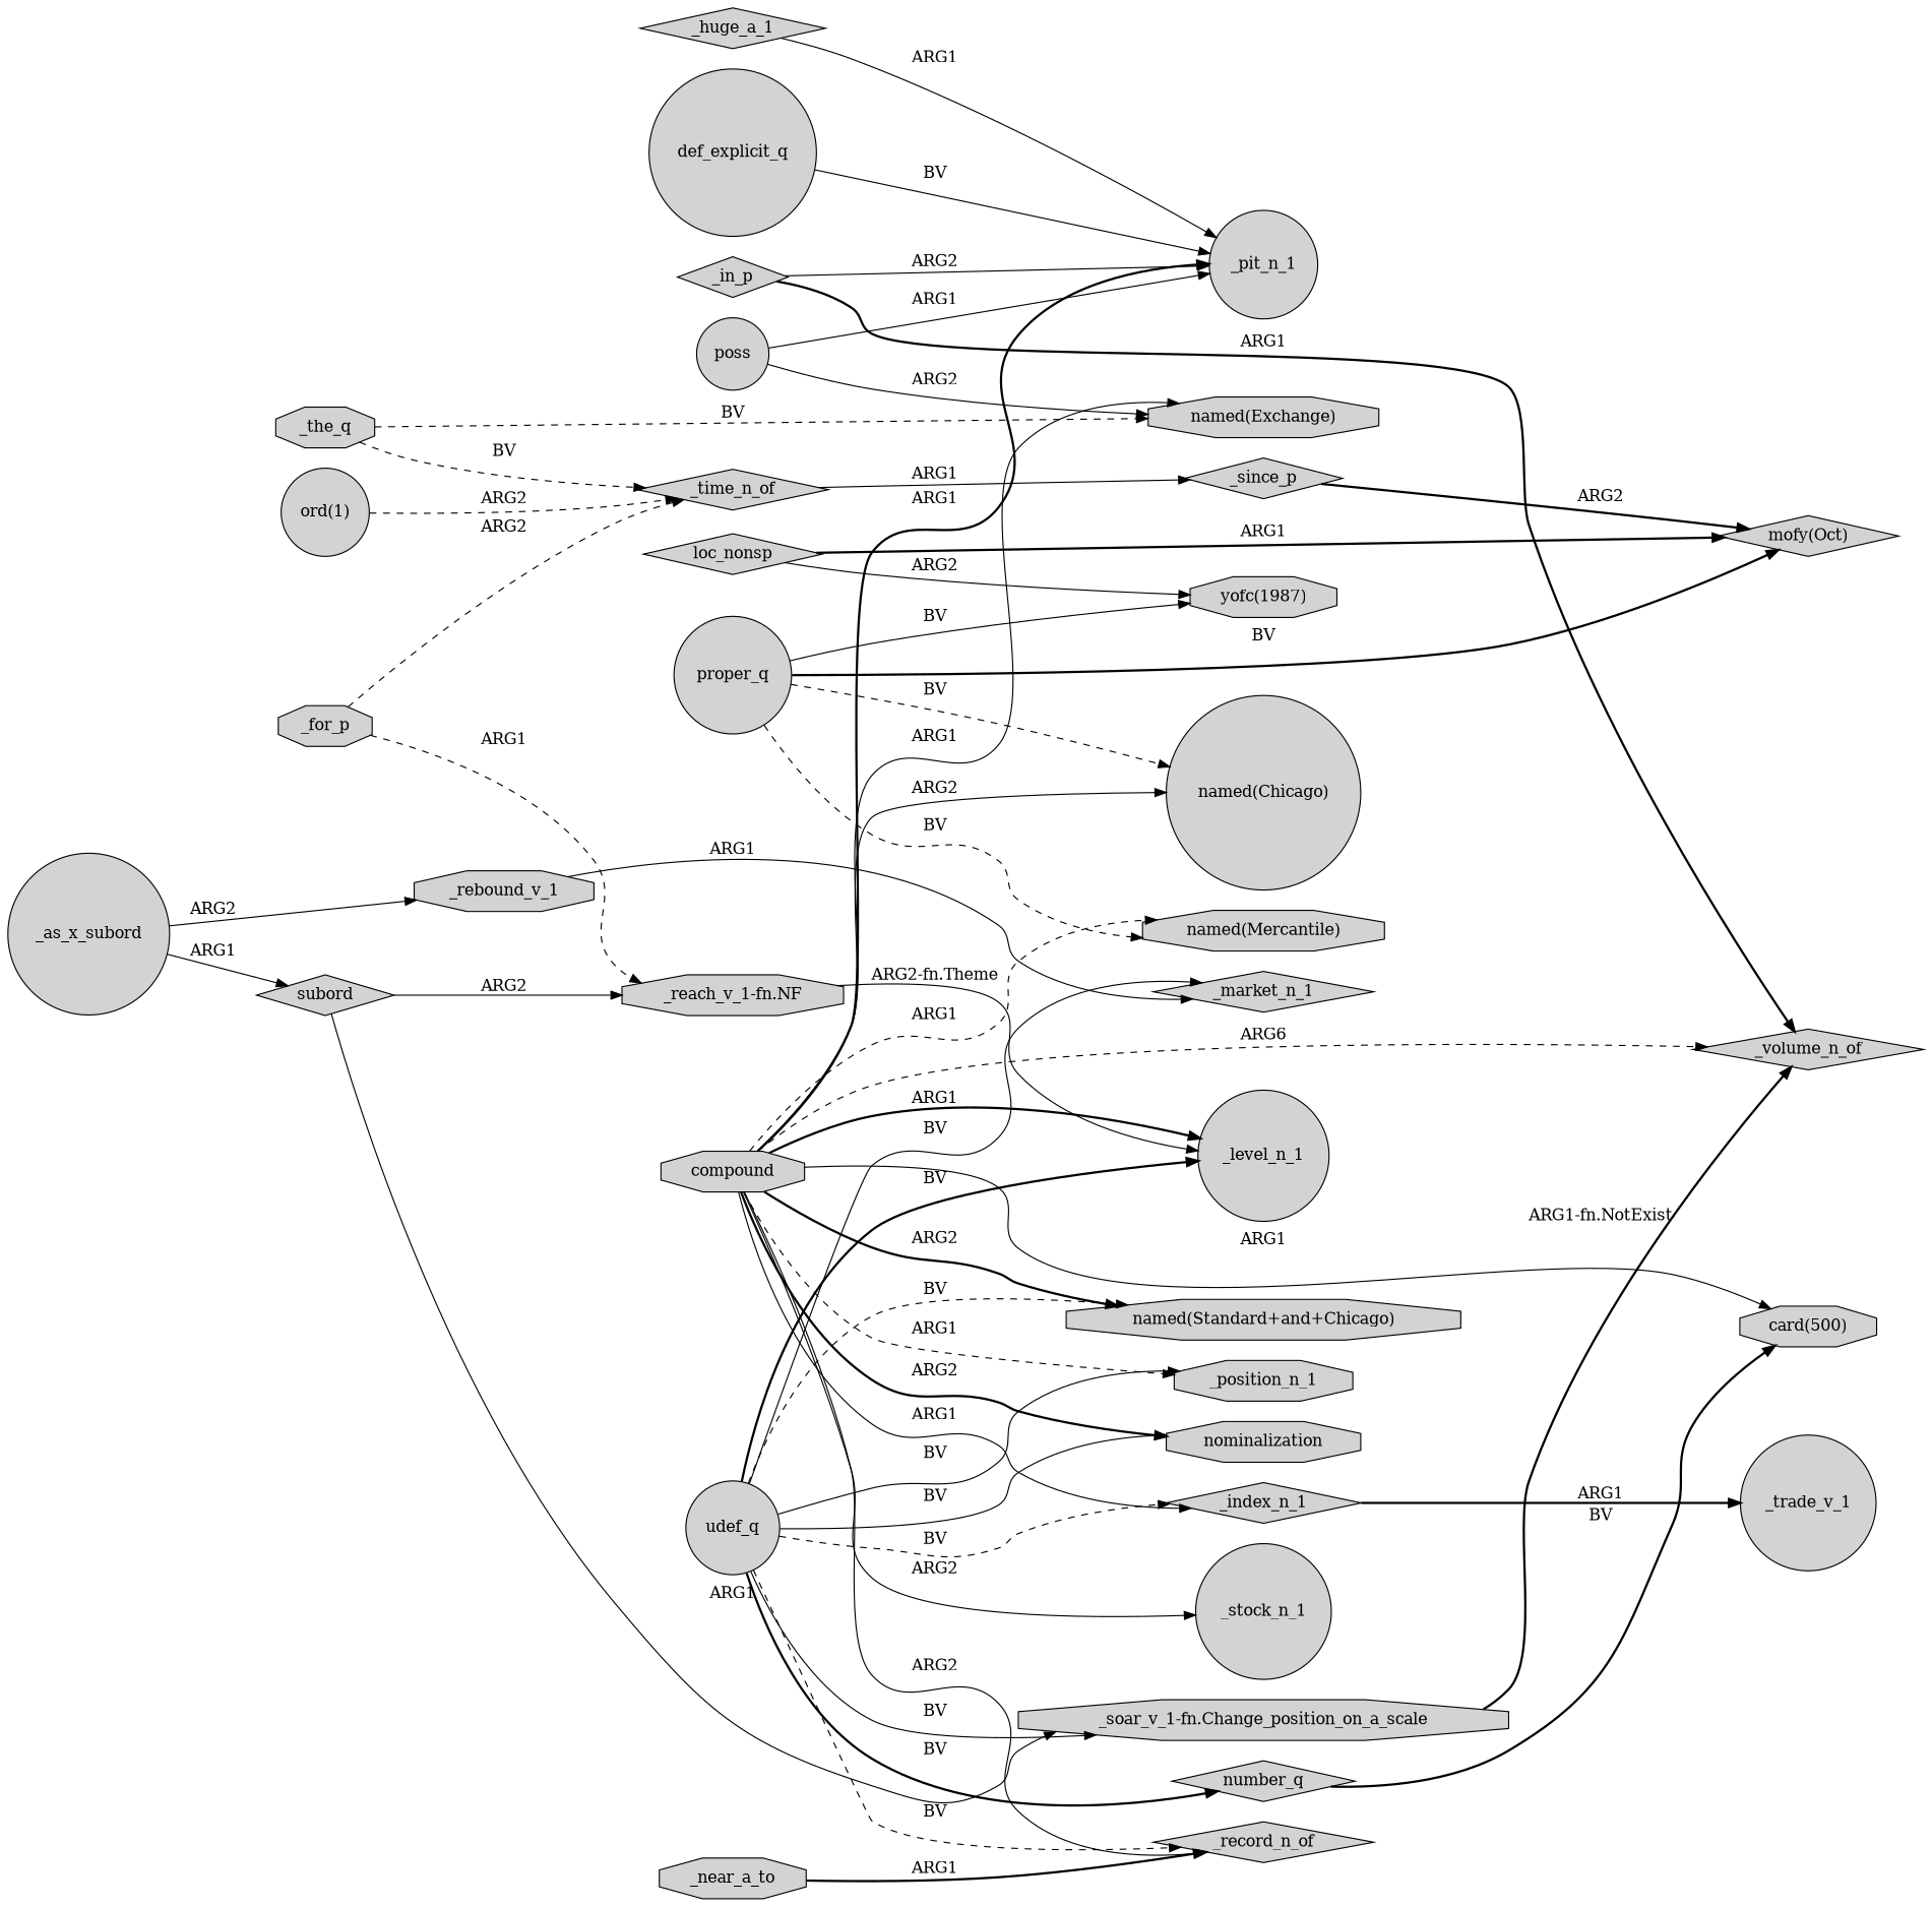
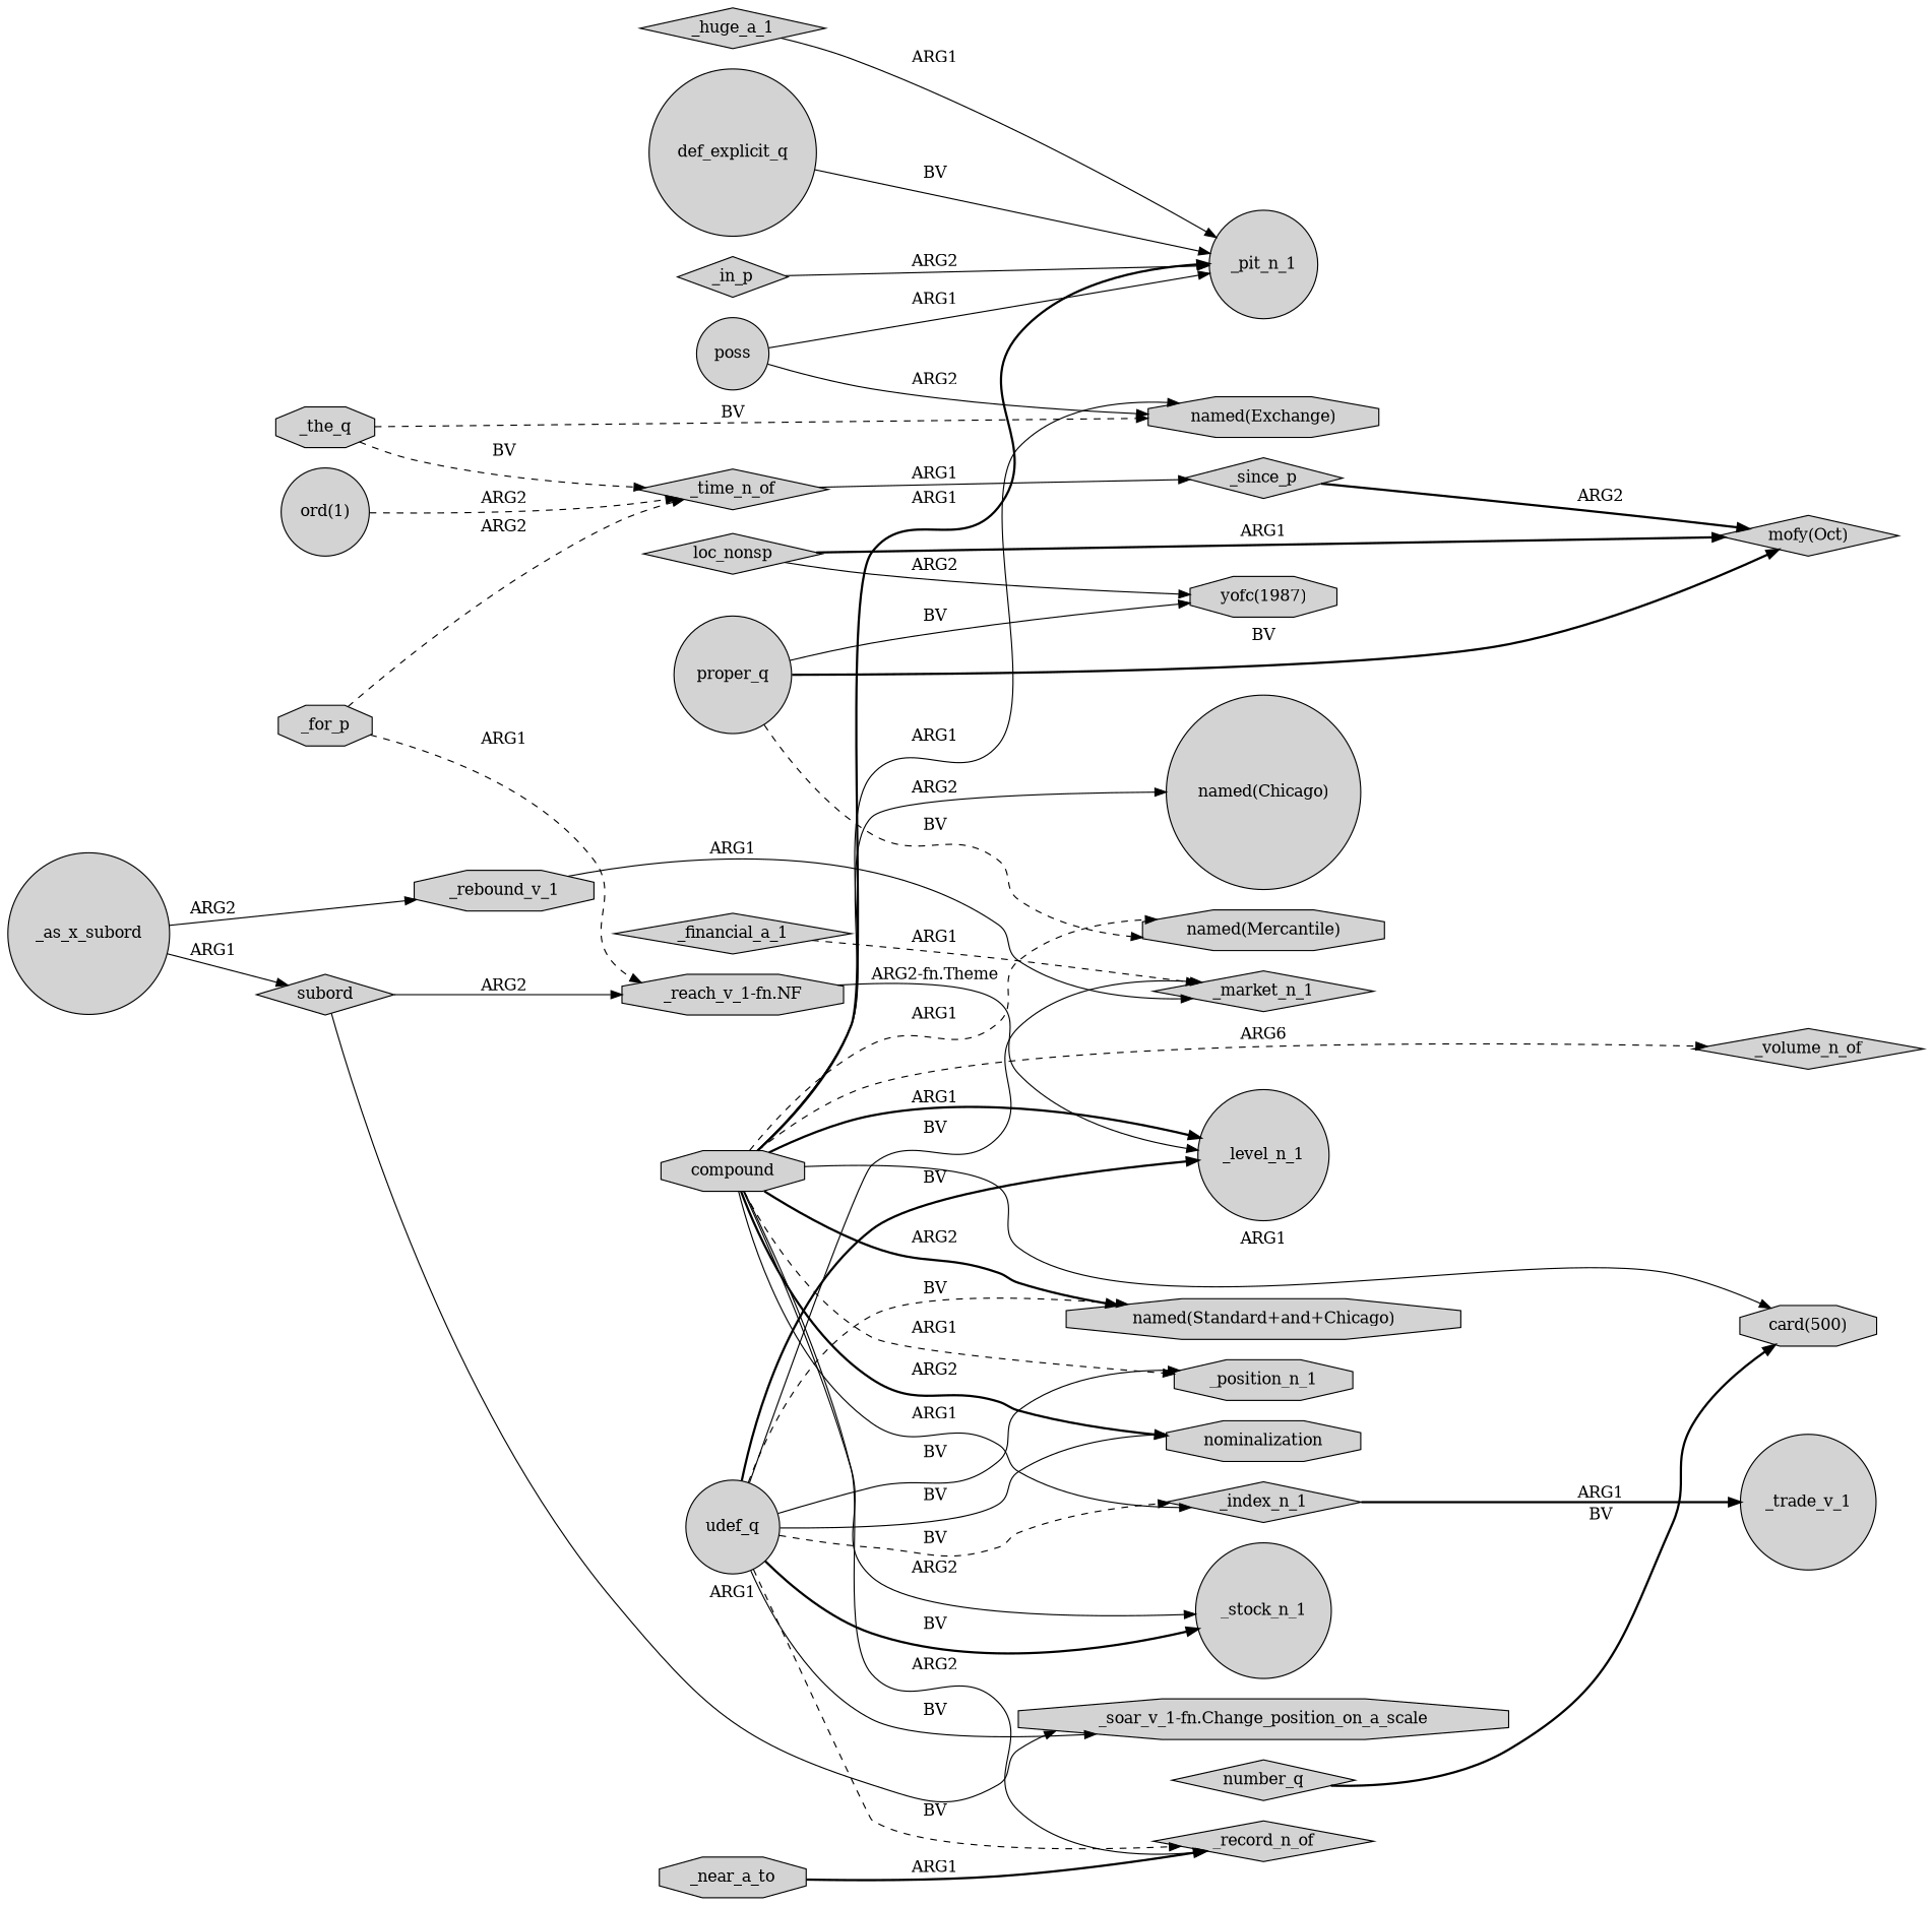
  digraph {
    rankdir=LR
    node [shape=octagon style=filled]
    edge [style=solid]
    _as_x_subord [shape=circle]
    subord [shape=diamond]
    _rebound_v_1
    "_soar_v_1-fn.Change_position_on_a_scale"
    "_reach_v_1-fn.NF"
    _market_n_1 [shape=diamond]
    _volume_n_of [shape=diamond]
    _level_n_1 [shape=circle]
    _since_p [shape=diamond]
    "mofy(Oct)" [shape=diamond]
    _time_n_of [shape=diamond]
    _in_p [shape=diamond]
    _pit_n_1 [shape=circle]
    compound
    n15 [label=_position_n_1]
    n16 [label="named(Standard+and+Chicago)"]
    _record_n_of [shape=diamond]
    "named(Exchange)"
    nominalization
    "named(Mercantile)"
    "named(Chicago)" [shape=circle]
    _index_n_1 [shape=diamond]
    _stock_n_1 [shape=circle]
    "card(500)"
    _trade_v_1 [shape=circle]
    loc_nonsp [shape=diamond]
    "yofc(1987)"
    _huge_a_1 [shape=diamond]
    udef_q [shape=circle]
    _the_q
    proper_q [shape=circle]
    def_explicit_q [shape=circle]
    _near_a_to
    _for_p
    number_q [shape=diamond]
+   _financial_a_1 [shape=diamond]
    poss [shape=circle]
    "ord(1)" [shape=circle]
    _as_x_subord -> subord [label=ARG1]
    _as_x_subord -> _rebound_v_1 [label=ARG2]
    subord -> "_soar_v_1-fn.Change_position_on_a_scale" [label=ARG1]
    subord -> "_reach_v_1-fn.NF" [label=ARG2]
    _rebound_v_1 -> _market_n_1 [label=ARG1]
-   "_soar_v_1-fn.Change_position_on_a_scale" -> _volume_n_of [label="ARG1-fn.NotExist" style=bold]
    "_reach_v_1-fn.NF" -> _level_n_1 [label="ARG2-fn.Theme"]
    _since_p -> "mofy(Oct)" [label=ARG2 style=bold]
    _time_n_of -> _since_p [label=ARG1]
-   _in_p -> _volume_n_of [label=ARG1 style=bold]
    _in_p -> _pit_n_1 [label=ARG2]
    compound -> _volume_n_of [label=ARG6 style=dashed]
    compound -> _level_n_1 [label=ARG1 style=bold]
    compound -> _pit_n_1 [label=ARG1 style=bold]
    compound -> n15 [label=ARG1 style=dashed]
    compound -> n16 [label=ARG2 style=bold]
    compound -> _record_n_of [label=ARG2]
    compound -> "named(Exchange)" [label=ARG1]
    compound -> nominalization [label=ARG2 style=bold]
    compound -> "named(Mercantile)" [label=ARG1 style=dashed]
    compound -> "named(Chicago)" [label=ARG2]
    compound -> _index_n_1 [label=ARG1]
    compound -> _stock_n_1 [label=ARG2]
    compound -> "card(500)" [label=ARG1]
    _index_n_1 -> _trade_v_1 [label=ARG1 style=bold]
    loc_nonsp -> "mofy(Oct)" [label=ARG1 style=bold]
    loc_nonsp -> "yofc(1987)" [label=ARG2]
    _huge_a_1 -> _pit_n_1 [label=ARG1]
    udef_q -> "_soar_v_1-fn.Change_position_on_a_scale" [label=BV]
    udef_q -> _market_n_1 [label=BV]
    udef_q -> _level_n_1 [label=BV style=bold]
    udef_q -> n15 [label=BV]
    udef_q -> n16 [label=BV style=dashed]
    udef_q -> _record_n_of [label=BV style=dashed]
    udef_q -> nominalization [label=BV]
    udef_q -> _index_n_1 [label=BV style=dashed]
-   udef_q -> number_q [label=BV style=bold]
+   udef_q -> _stock_n_1 [label=BV style=bold]
    _the_q -> _time_n_of [label=BV style=dashed]
    _the_q -> "named(Exchange)" [label=BV style=dashed]
    proper_q -> "mofy(Oct)" [label=BV style=bold]
    proper_q -> "named(Mercantile)" [label=BV style=dashed]
-   proper_q -> "named(Chicago)" [label=BV style=dashed]
    proper_q -> "yofc(1987)" [label=BV]
    def_explicit_q -> _pit_n_1 [label=BV]
    _near_a_to -> _record_n_of [label=ARG1 style=bold]
    _for_p -> "_reach_v_1-fn.NF" [label=ARG1 style=dashed]
    _for_p -> _time_n_of [label=ARG2 style=dashed]
    number_q -> "card(500)" [label=BV style=bold]
+   _financial_a_1 -> _market_n_1 [label=ARG1 style=dashed]
    poss -> _pit_n_1 [label=ARG1]
    poss -> "named(Exchange)" [label=ARG2]
    "ord(1)" -> _time_n_of [label=ARG2 style=dashed]
  }
